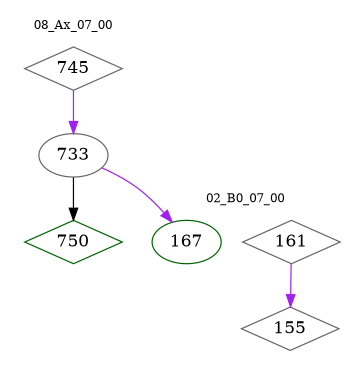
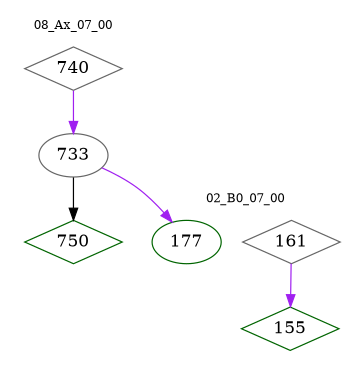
  digraph {
    node [color=gray40 shape=diamond]
    edge [color=purple]
-   n1 [label=745]
+   n1 [label=740]
    n2 [label=733 shape=ellipse]
    n3 [color=darkgreen label=750]
    n4 [label=161]
-   n5 [label=155]
-   n6 [color=darkgreen label=167 shape=ellipse]
+   n5 [color=darkgreen label=155]
+   n6 [color=darkgreen label=177 shape=ellipse]
    subgraph cluster_1 {
      color=white
      fontsize=10
      label="08_Ax_07_00"
      n1
      n2
      n3
    }
    subgraph cluster_2 {
      color=white
      fontsize=10
      label="02_B0_07_00"
      n4
      n5
      n6
    }
    n1 -> n2
    n2 -> n3 [color=black]
    n2 -> n6
    n4 -> n5
  }
